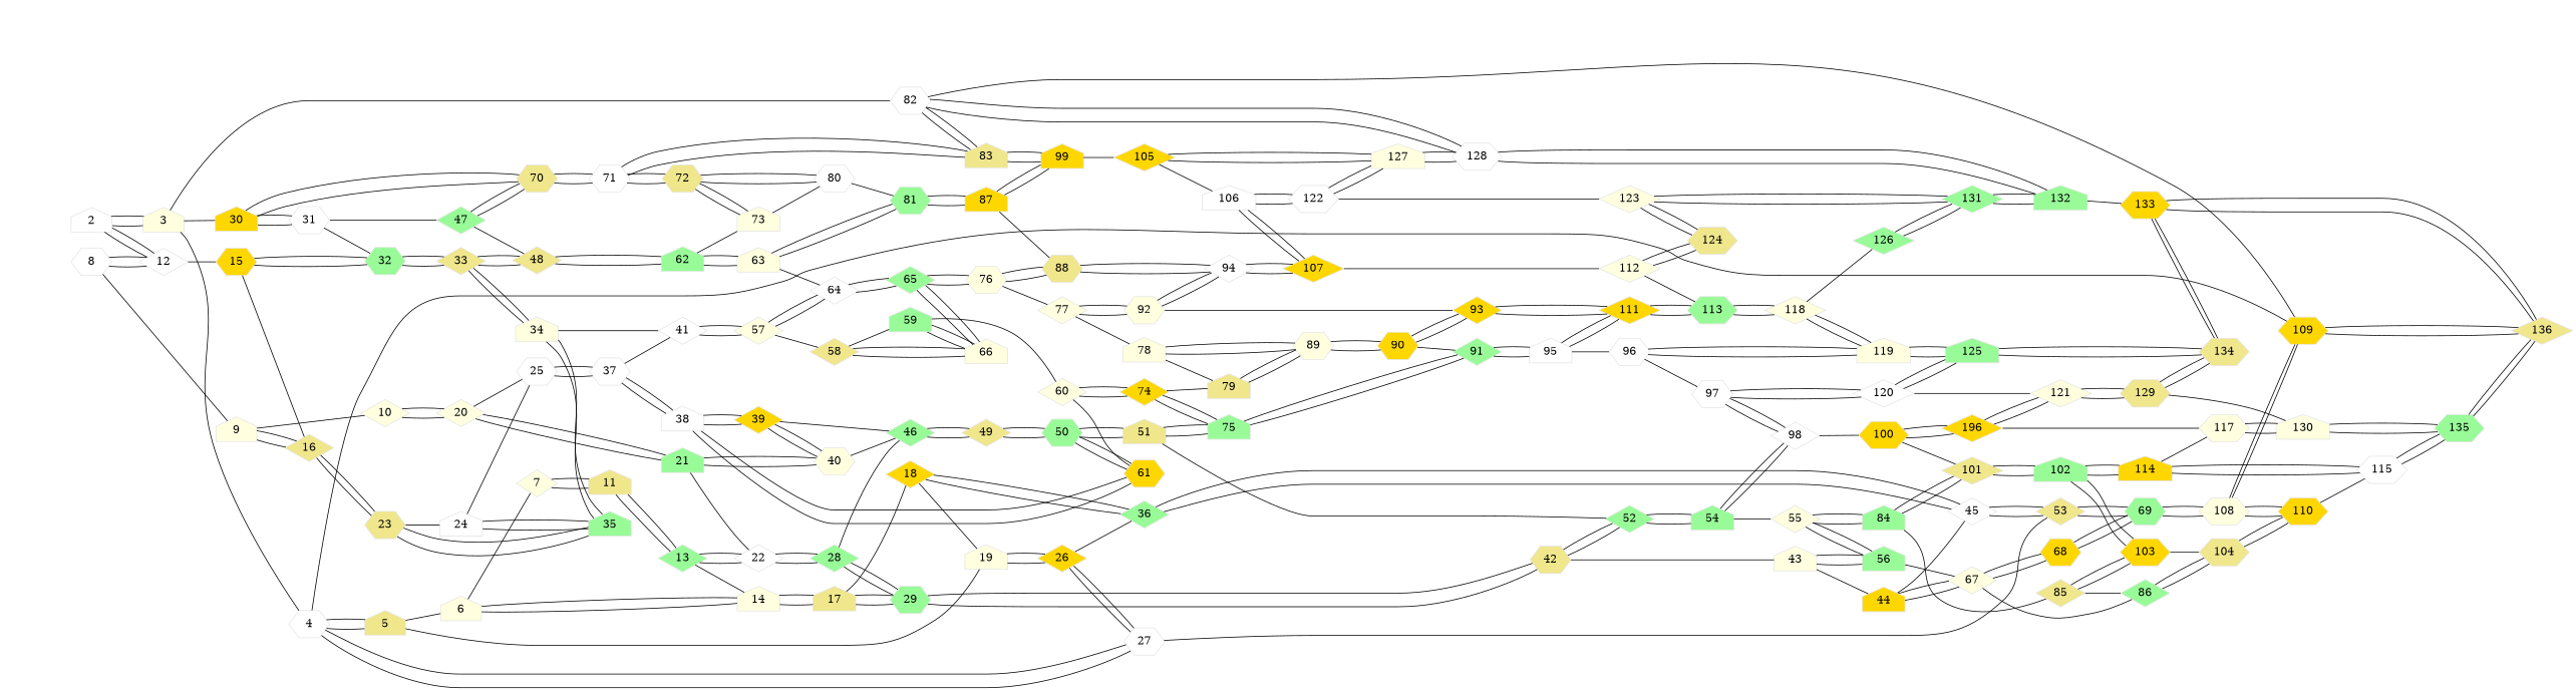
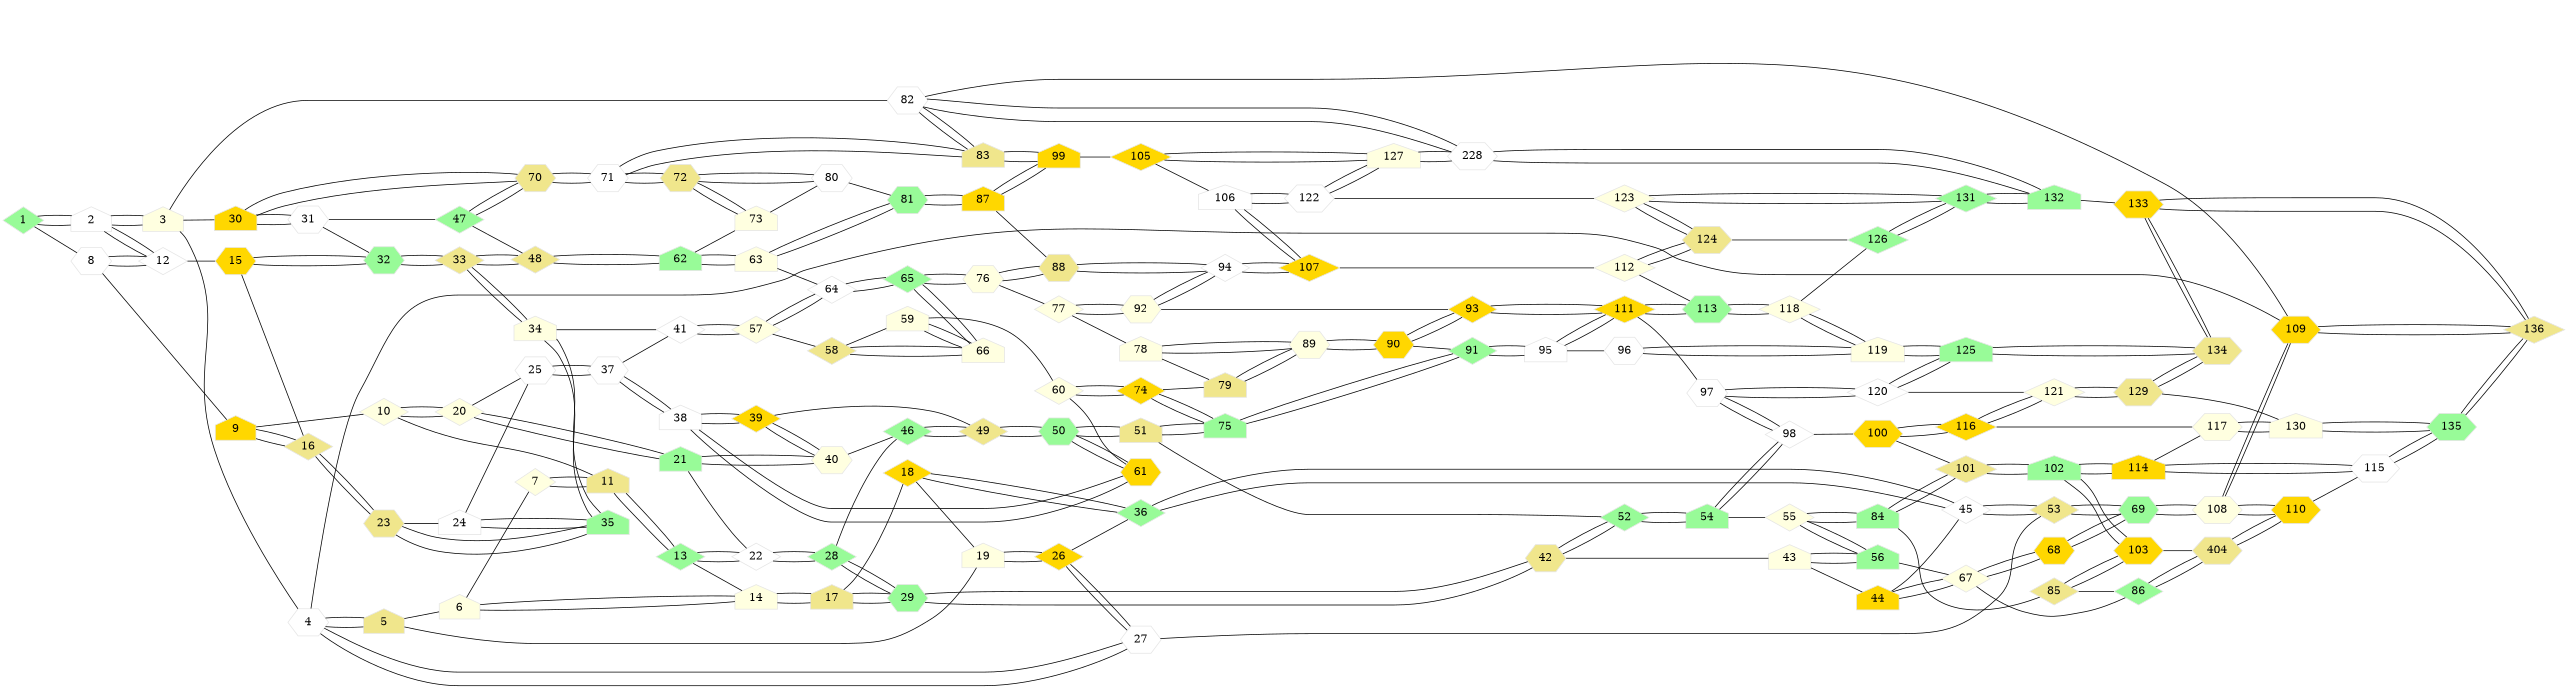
  graph {
    rankdir=LR
    node [color=gray90 fillcolor=lightyellow shape=diamond style=filled]
    2 [fillcolor=white shape=house]
+   1 [fillcolor=palegreen]
    8 [fillcolor=white shape=hexagon]
    3 [shape=house]
    12 [fillcolor=white]
-   9 [shape=house]
+   9 [fillcolor=gold shape=house]
    4 [fillcolor=white shape=hexagon]
    30 [fillcolor=gold shape=house]
    82 [fillcolor=white shape=hexagon]
    15 [fillcolor=gold shape=hexagon]
    5 [fillcolor=khaki shape=house]
    27 [fillcolor=white shape=hexagon]
    109 [fillcolor=gold shape=hexagon]
    31 [fillcolor=white shape=hexagon]
    70 [fillcolor=khaki shape=hexagon]
    83 [fillcolor=khaki shape=house]
-   128 [fillcolor=white shape=hexagon]
+   128 [fillcolor=white shape=hexagon label=228]
    6 [shape=house]
    19 [shape=house]
    53 [fillcolor=khaki]
    136 [fillcolor=khaki]
    7
    14 [shape=house]
    26 [fillcolor=gold]
    11 [fillcolor=khaki shape=house]
    17 [fillcolor=khaki shape=house]
    13 [fillcolor=palegreen]
    10
    16 [fillcolor=khaki]
    20
    23 [fillcolor=khaki shape=hexagon]
    21 [fillcolor=palegreen shape=house]
    25 [fillcolor=white shape=hexagon]
    22 [fillcolor=white]
    32 [fillcolor=palegreen shape=hexagon]
    28 [fillcolor=palegreen]
    18 [fillcolor=gold]
    29 [fillcolor=palegreen shape=hexagon]
    33 [fillcolor=khaki]
    24 [fillcolor=white shape=house]
    35 [fillcolor=palegreen shape=house]
    36 [fillcolor=palegreen]
    42 [fillcolor=khaki shape=hexagon]
    45 [fillcolor=white]
    40 [shape=hexagon]
    37 [fillcolor=white shape=hexagon]
    46 [fillcolor=palegreen]
    41 [fillcolor=white]
    38 [fillcolor=white shape=house]
    69 [fillcolor=palegreen shape=hexagon]
    49 [fillcolor=khaki]
    43 [shape=house]
    52 [fillcolor=palegreen]
    47 [fillcolor=palegreen]
    71 [fillcolor=white shape=hexagon]
    48 [fillcolor=khaki]
    34 [shape=house]
    62 [fillcolor=palegreen shape=house]
    57
    39 [fillcolor=gold]
    61 [fillcolor=gold shape=hexagon]
    50 [fillcolor=palegreen shape=hexagon]
    58 [fillcolor=khaki]
    64 [fillcolor=white]
    44 [fillcolor=gold shape=house]
    56 [fillcolor=palegreen shape=house]
    54 [fillcolor=palegreen shape=house]
    67
    68 [fillcolor=gold shape=hexagon]
    86 [fillcolor=palegreen]
    63 [shape=house]
    73 [shape=house]
    51 [fillcolor=khaki shape=house]
    75 [fillcolor=palegreen shape=house]
    91 [fillcolor=palegreen]
    55
    98 [fillcolor=white]
    108 [shape=hexagon]
    84 [fillcolor=palegreen shape=house]
    100 [fillcolor=gold shape=hexagon]
    85 [fillcolor=khaki]
    101 [fillcolor=khaki]
-   59 [fillcolor=palegreen shape=house]
+   59 [shape=house]
    66 [shape=house]
    65 [fillcolor=palegreen]
    60
    74 [fillcolor=gold]
    79 [fillcolor=khaki shape=house]
    81 [fillcolor=palegreen shape=hexagon]
    80 [fillcolor=white shape=hexagon]
    87 [fillcolor=gold shape=house]
    76 [shape=hexagon]
    77
    88 [fillcolor=khaki shape=hexagon]
-   104 [fillcolor=khaki shape=hexagon]
+   104 [fillcolor=khaki shape=hexagon label=404]
    110 [fillcolor=gold shape=hexagon]
    72 [fillcolor=khaki shape=hexagon]
    99 [fillcolor=gold shape=house]
    89 [shape=hexagon]
    95 [fillcolor=white shape=house]
    78 [shape=house]
    92 [shape=hexagon]
    94 [fillcolor=white]
    93 [fillcolor=gold]
    90 [fillcolor=gold shape=hexagon]
    132 [fillcolor=palegreen shape=house]
    105 [fillcolor=gold]
    103 [fillcolor=gold shape=hexagon]
    102 [fillcolor=palegreen shape=house]
    107 [fillcolor=gold]
    111 [fillcolor=gold]
    96 [fillcolor=white shape=hexagon]
    113 [fillcolor=palegreen shape=hexagon]
    112
    97 [fillcolor=white shape=hexagon]
    119 [shape=house]
    120 [fillcolor=white]
    125 [fillcolor=palegreen shape=house]
    121
-   116 [fillcolor=gold label=196]
+   116 [fillcolor=gold]
    106 [fillcolor=white shape=house]
    127 [shape=house]
    117 [shape=hexagon]
    114 [fillcolor=gold shape=house]
    115 [fillcolor=white shape=hexagon]
    122 [fillcolor=white shape=hexagon]
    123
    124 [fillcolor=khaki shape=hexagon]
    135 [fillcolor=palegreen shape=hexagon]
    118
    126 [fillcolor=palegreen]
    130 [shape=house]
    129 [fillcolor=khaki shape=hexagon]
    131 [fillcolor=palegreen]
    134 [fillcolor=khaki shape=hexagon]
    133 [fillcolor=gold shape=hexagon]
    2 -- 3
    2 -- 3
    2 -- 12
    2 -- 12
+   1 -- 2
+   1 -- 2
+   1 -- 8
    8 -- 12
    8 -- 12
    8 -- 9
    3 -- 4
    3 -- 30
    3 -- 82
    12 -- 15
    9 -- 10
    9 -- 16
    9 -- 16
    4 -- 5
    4 -- 5
    4 -- 27
    4 -- 27
    4 -- 109
    30 -- 31
    30 -- 31
    30 -- 70
    30 -- 70
    82 -- 109
    82 -- 83
    82 -- 83
    82 -- 128
    82 -- 128
    15 -- 16
    15 -- 32
    15 -- 32
    5 -- 6
    5 -- 19
    27 -- 53
    109 -- 136
    109 -- 136
    31 -- 32
    31 -- 47
    70 -- 71
    70 -- 71
    83 -- 99
    83 -- 99
    128 -- 132
    128 -- 132
    6 -- 7
    6 -- 14
    6 -- 14
    19 -- 26
    19 -- 26
    53 -- 69
    53 -- 69
    7 -- 11
    7 -- 11
    14 -- 17
    14 -- 17
    26 -- 27
    26 -- 27
    26 -- 36
    11 -- 13
    11 -- 13
    17 -- 18
    17 -- 29
    17 -- 29
    13 -- 14
    13 -- 22
    13 -- 22
+   10 -- 11
    10 -- 20
    10 -- 20
    16 -- 23
    16 -- 23
    20 -- 21
    20 -- 21
    20 -- 25
    23 -- 24
    23 -- 35
    23 -- 35
    21 -- 22
    21 -- 40
    21 -- 40
    25 -- 37
    25 -- 37
    22 -- 28
    22 -- 28
    32 -- 33
    32 -- 33
    28 -- 29
    28 -- 29
    28 -- 46
    18 -- 19
    18 -- 36
    18 -- 36
    29 -- 42
    29 -- 42
    33 -- 48
    33 -- 48
    33 -- 34
    33 -- 34
    24 -- 25
    24 -- 35
    24 -- 35
    36 -- 45
    36 -- 45
    42 -- 43
    42 -- 52
    42 -- 52
    45 -- 53
    45 -- 53
    40 -- 46
    37 -- 41
    37 -- 38
    37 -- 38
    46 -- 49
    46 -- 49
    41 -- 57
    41 -- 57
    38 -- 39
    38 -- 39
    38 -- 61
    38 -- 61
    69 -- 108
    69 -- 108
    49 -- 50
    49 -- 50
    43 -- 44
    43 -- 56
    43 -- 56
    52 -- 54
    52 -- 54
    47 -- 70
    47 -- 70
    47 -- 48
    71 -- 83
    71 -- 83
    71 -- 72
    71 -- 72
    48 -- 62
    48 -- 62
    34 -- 35
    34 -- 35
    34 -- 41
    62 -- 63
    62 -- 63
    62 -- 73
    57 -- 58
    57 -- 64
    57 -- 64
    39 -- 40
    39 -- 40
-   39 -- 46
+   39 -- 49
    50 -- 61
    50 -- 61
    50 -- 51
    50 -- 51
    58 -- 59
    58 -- 66
    58 -- 66
    64 -- 65
    64 -- 65
    44 -- 45
    44 -- 67
    44 -- 67
    56 -- 67
    54 -- 55
    54 -- 98
    54 -- 98
    67 -- 68
    67 -- 68
    67 -- 86
    68 -- 69
    68 -- 69
    86 -- 104
    86 -- 104
    63 -- 64
    63 -- 81
    63 -- 81
    73 -- 80
    51 -- 52
    51 -- 75
    51 -- 75
    75 -- 91
    75 -- 91
    91 -- 95
    91 -- 95
    55 -- 56
    55 -- 56
    55 -- 84
    55 -- 84
    98 -- 100
    108 -- 109
    108 -- 109
    108 -- 110
    108 -- 110
    84 -- 85
    84 -- 101
    84 -- 101
    100 -- 101
    100 -- 116
    100 -- 116
    85 -- 86
    85 -- 103
    85 -- 103
    101 -- 102
    101 -- 102
    59 -- 66
    59 -- 66
    59 -- 60
    65 -- 66
    65 -- 66
    65 -- 76
    65 -- 76
    60 -- 61
    60 -- 74
    60 -- 74
    74 -- 75
    74 -- 75
    74 -- 79
    79 -- 89
    79 -- 89
    81 -- 87
    81 -- 87
    80 -- 81
    87 -- 88
    87 -- 99
    87 -- 99
    76 -- 77
    76 -- 88
    76 -- 88
    77 -- 78
    77 -- 92
    77 -- 92
    88 -- 94
    88 -- 94
    104 -- 110
    104 -- 110
    110 -- 115
    72 -- 73
    72 -- 73
    72 -- 80
    72 -- 80
    99 -- 105
    89 -- 90
    89 -- 90
    95 -- 111
    95 -- 111
    95 -- 96
    78 -- 79
    78 -- 89
    78 -- 89
    92 -- 94
    92 -- 94
    92 -- 93
    94 -- 107
    94 -- 107
    93 -- 111
    93 -- 111
    90 -- 91
    90 -- 93
    90 -- 93
    132 -- 133
    105 -- 106
    105 -- 127
    105 -- 127
    103 -- 104
    102 -- 103
    102 -- 103
    102 -- 114
    102 -- 114
    107 -- 112
    111 -- 113
    111 -- 113
-   96 -- 97
+   111 -- 97
    96 -- 119
    96 -- 119
    113 -- 118
    113 -- 118
    112 -- 113
    112 -- 124
    112 -- 124
    97 -- 98
    97 -- 98
    97 -- 120
    97 -- 120
    119 -- 125
    119 -- 125
    120 -- 125
    120 -- 125
    120 -- 121
    125 -- 134
    125 -- 134
    121 -- 129
    121 -- 129
    116 -- 121
    116 -- 121
    116 -- 117
    106 -- 107
    106 -- 107
    106 -- 122
    106 -- 122
    127 -- 128
    127 -- 128
    117 -- 130
    117 -- 130
    114 -- 117
    114 -- 115
    114 -- 115
    115 -- 135
    115 -- 135
    122 -- 127
    122 -- 127
    122 -- 123
    123 -- 124
    123 -- 124
    123 -- 131
    123 -- 131
+   124 -- 126
    135 -- 136
    135 -- 136
    118 -- 119
    118 -- 119
    118 -- 126
    126 -- 131
    126 -- 131
    130 -- 135
    130 -- 135
    129 -- 130
    129 -- 134
    129 -- 134
    131 -- 132
    131 -- 132
    133 -- 136
    133 -- 136
    133 -- 134
    133 -- 134
  }
